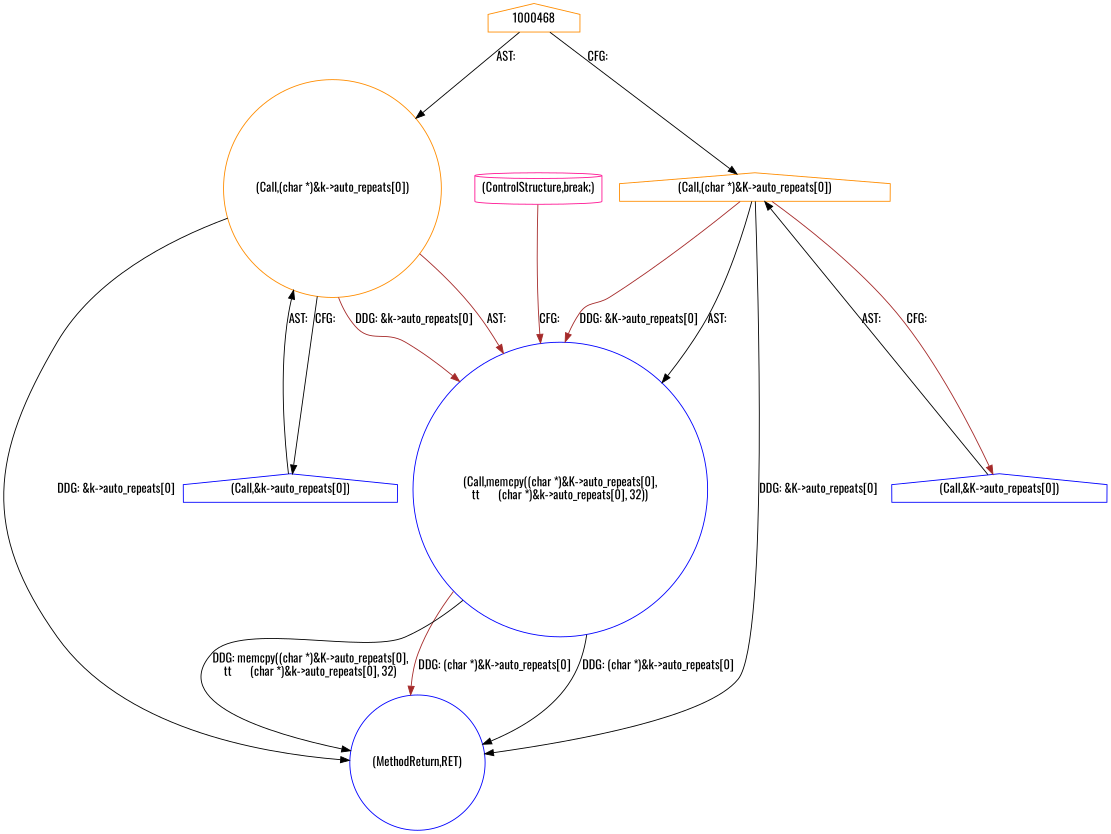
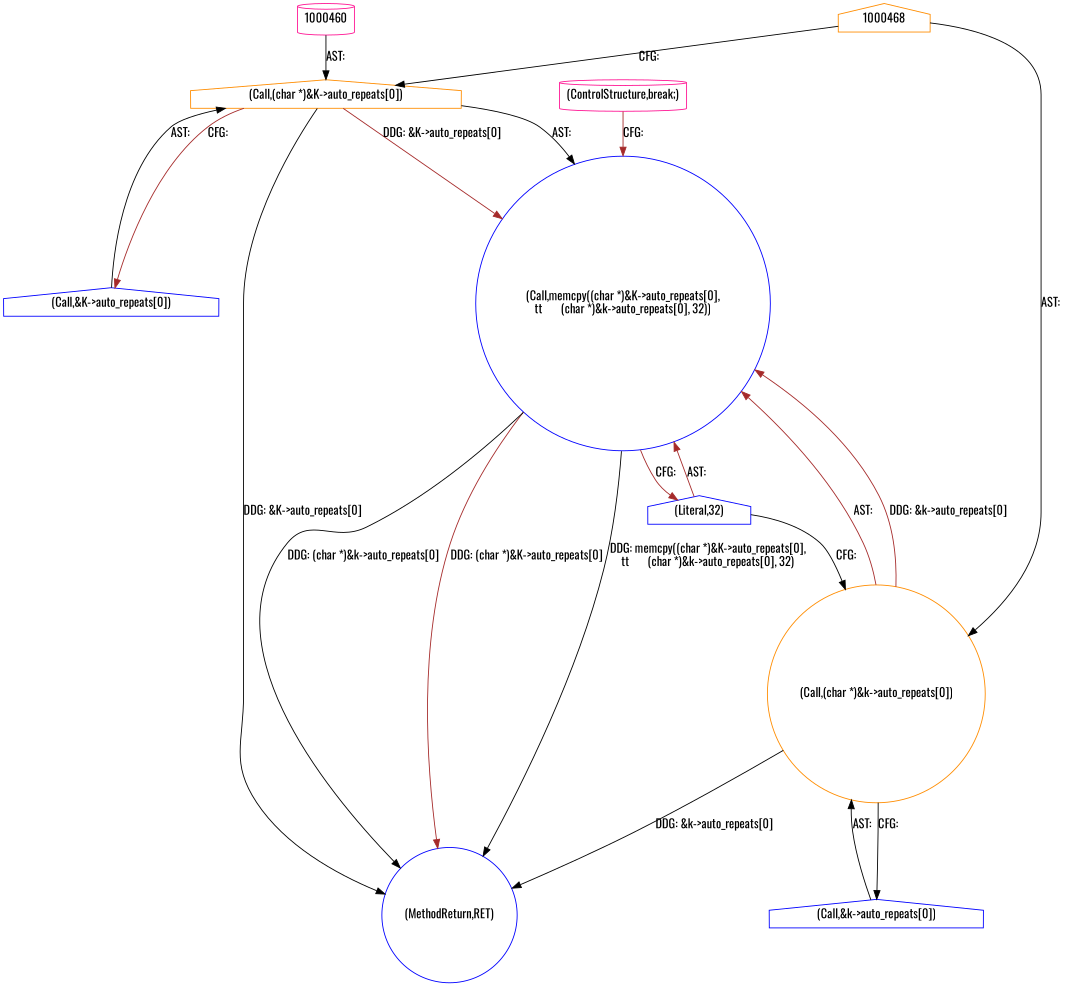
  digraph {
    fontname=Oswald
    node [color=blue fontname=Oswald shape=house]
    edge [color=black fontname=Oswald]
    n1 [label="(Call,memcpy((char *)&K->auto_repeats[0],\n\t\t       (char *)&k->auto_repeats[0], 32))" shape=circle]
+   n2 [label="(Literal,32)"]
    n3 [label="(MethodReturn,RET)" shape=circle]
    n4 [color=darkorange label="(Call,(char *)&k->auto_repeats[0])" shape=circle]
    n5 [color=darkorange label="(Call,(char *)&K->auto_repeats[0])"]
    n6 [label="(Call,&K->auto_repeats[0])"]
    n7 [label="(Call,&k->auto_repeats[0])"]
    n8 [color=deeppink label="(ControlStructure,break;)" shape=cylinder]
+   1000460 [color=deeppink shape=cylinder]
    1000468 [color=darkorange]
+   n1 -> n2 [color=brown label="CFG: "]
    n1 -> n3 [color=brown label="DDG: (char *)&K->auto_repeats[0]"]
    n1 -> n3 [label="DDG: (char *)&k->auto_repeats[0]"]
    n1 -> n3 [label="DDG: memcpy((char *)&K->auto_repeats[0],\n\t\t       (char *)&k->auto_repeats[0], 32)"]
+   n2 -> n1 [color=brown label="AST: "]
+   n2 -> n4 [label="CFG: "]
    n4 -> n1 [color=brown label="AST: "]
    n4 -> n1 [color=brown label="DDG: &k->auto_repeats[0]"]
    n4 -> n3 [label="DDG: &k->auto_repeats[0]"]
    n4 -> n7 [label="CFG: "]
    n5 -> n1 [label="AST: "]
    n5 -> n1 [color=brown label="DDG: &K->auto_repeats[0]"]
    n5 -> n3 [label="DDG: &K->auto_repeats[0]"]
    n5 -> n6 [color=brown label="CFG: "]
    n6 -> n5 [label="AST: "]
    n7 -> n4 [label="AST: "]
    n8 -> n1 [color=brown label="CFG: "]
+   1000460 -> n5 [label="AST: "]
    1000468 -> n4 [label="AST: "]
    1000468 -> n5 [label="CFG: "]
  }
